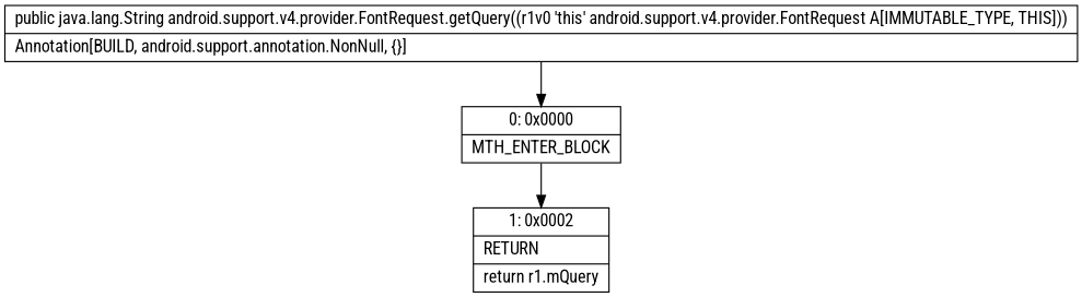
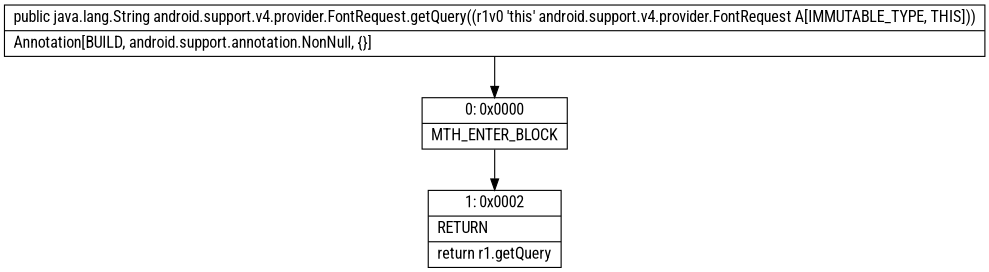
  digraph {
    fontname="Roboto Condensed"
    node [shape=record fontname="Roboto Condensed"]
    edge [fontname="Roboto Condensed"]
    n1 [label="{0\:\ 0x0000|MTH_ENTER_BLOCK\l}"]
-   n2 [label="{1\:\ 0x0002|RETURN\l|return r1.mQuery\l}"]
+   n2 [label="{1\:\ 0x0002|RETURN\l|return r1.getQuery\l}"]
    n3 [label="{public java.lang.String android.support.v4.provider.FontRequest.getQuery((r1v0 'this' android.support.v4.provider.FontRequest A[IMMUTABLE_TYPE, THIS]))  | Annotation[BUILD, android.support.annotation.NonNull, \{\}]\l}"]
    n1 -> n2
    n3 -> n1
  }
